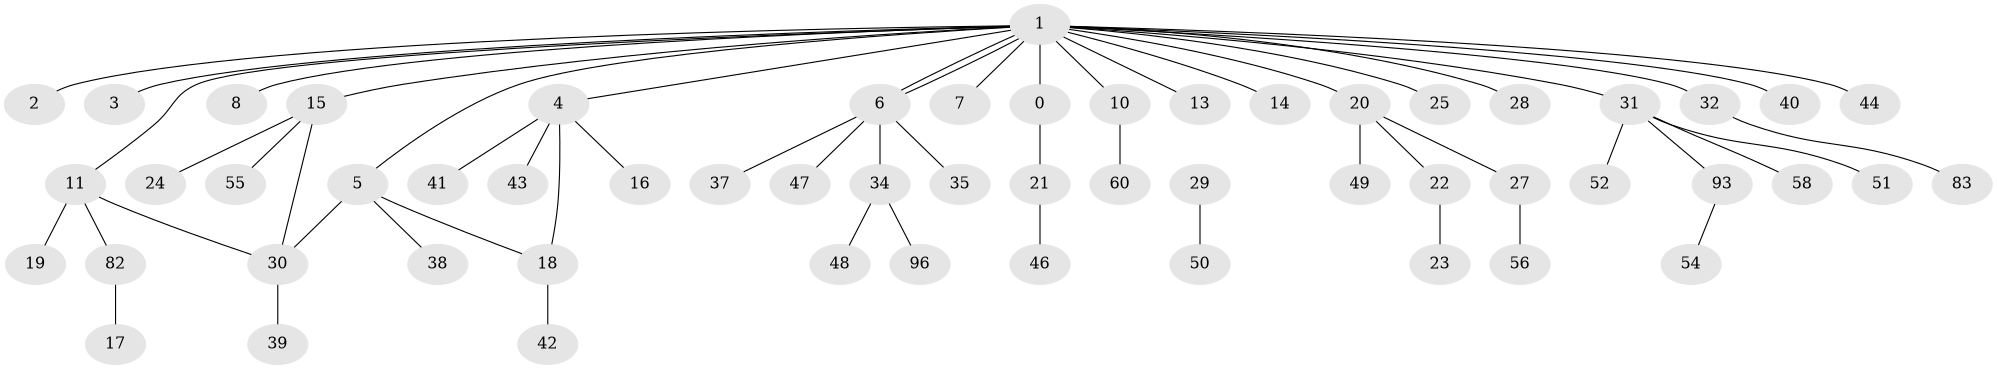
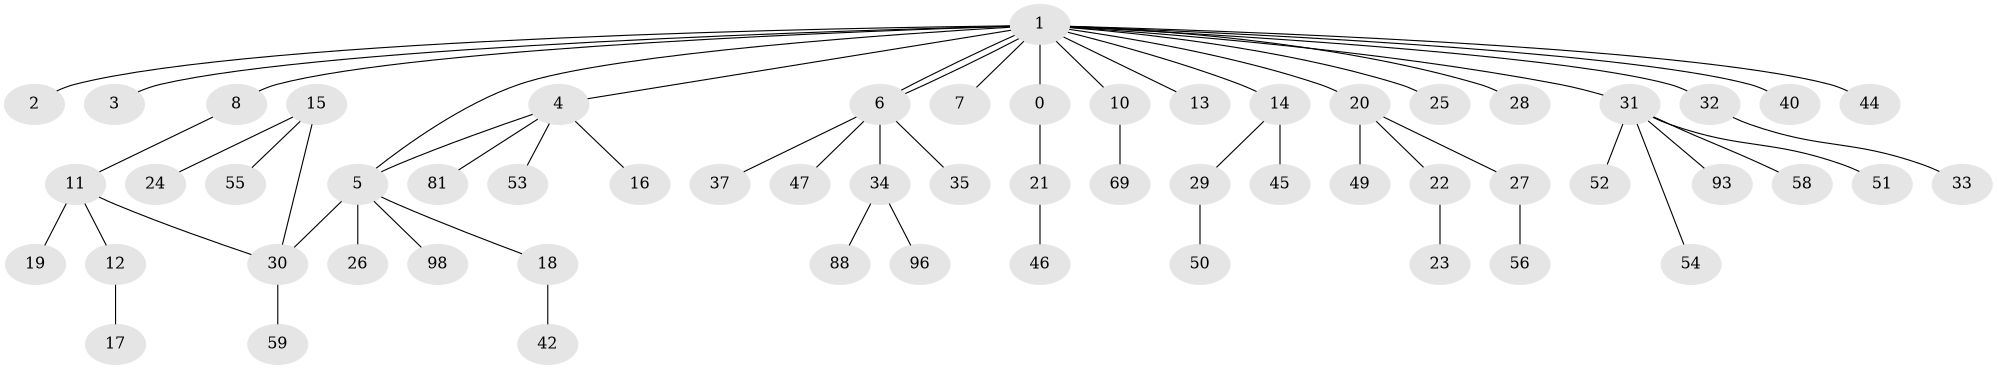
  graph {
    node [color=gray90 style=filled]
    1
    2
    3
    4
    5
    6
    7
    8
    n9 [label=0]
    10
    11
    13
    14
    15
    20
    25
    28
    31
    32
    40
    44
    16
-   41
-   43
+   41 [label=81]
+   43 [label=53]
    18
+   26
    30
-   38
+   38 [label=98]
    34
    35
    37
    47
    21
-   60
-   12 [label=82]
+   60 [label=69]
+   12
    19
    29
+   45
    24
    55
    22
    27
    49
    51
    52
    n46 [label=93]
    54
    58
-   33 [label=83]
+   33
    42
-   59 [label=39]
+   59
    n52 [label=96]
-   48
+   48 [label=88]
    46
    17
    50
    23
    56
    1 -- 2
    1 -- 3
    1 -- 4
    1 -- 5
    1 -- 6
    1 -- 6
    1 -- 7
    1 -- 8
    1 -- n9
    1 -- 10
-   1 -- 11
+   8 -- 11
    1 -- 13
    1 -- 14
-   1 -- 15
    1 -- 20
    1 -- 25
    1 -- 28
    1 -- 31
    1 -- 32
    1 -- 40
    1 -- 44
-   4 -- 18
+   4 -- 5
    4 -- 16
    4 -- 41
    4 -- 43
    5 -- 18
+   5 -- 26
    5 -- 30
    5 -- 38
    6 -- 34
    6 -- 35
    6 -- 37
    6 -- 47
    n9 -- 21
    10 -- 60
    11 -- 30
    11 -- 12
    11 -- 19
+   14 -- 29
+   14 -- 45
    15 -- 30
    15 -- 24
    15 -- 55
    20 -- 22
    20 -- 27
    20 -- 49
    31 -- 51
    31 -- 52
    31 -- n46
-   n46 -- 54
+   31 -- 54
    31 -- 58
    32 -- 33
    18 -- 42
    30 -- 59
    34 -- n52
    34 -- 48
    21 -- 46
    12 -- 17
    29 -- 50
    22 -- 23
    27 -- 56
  }
